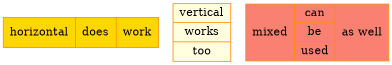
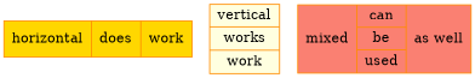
  digraph {
    node [shape=record style=filled color=darkorange]
    n1 [label="horizontal|does|work" fillcolor=gold]
-   n2 [label="{vertical|works|too}" fillcolor=lightyellow]
+   n2 [label="{vertical|works|work}" fillcolor=lightyellow]
    n3 [label="mixed|{can|be|used}|as well" fillcolor=salmon]
  }
